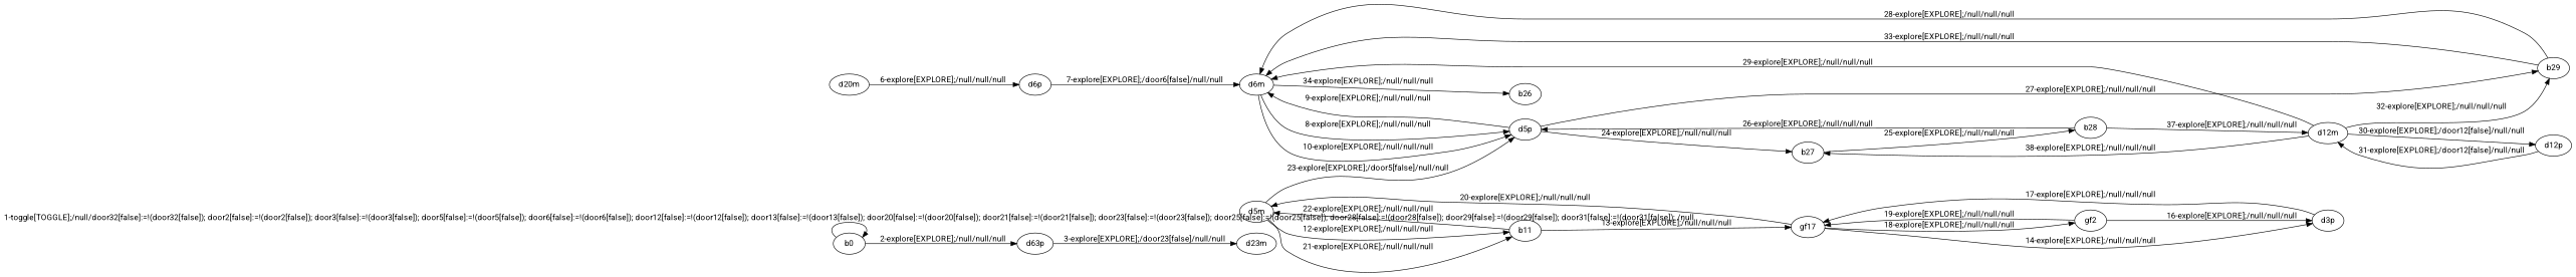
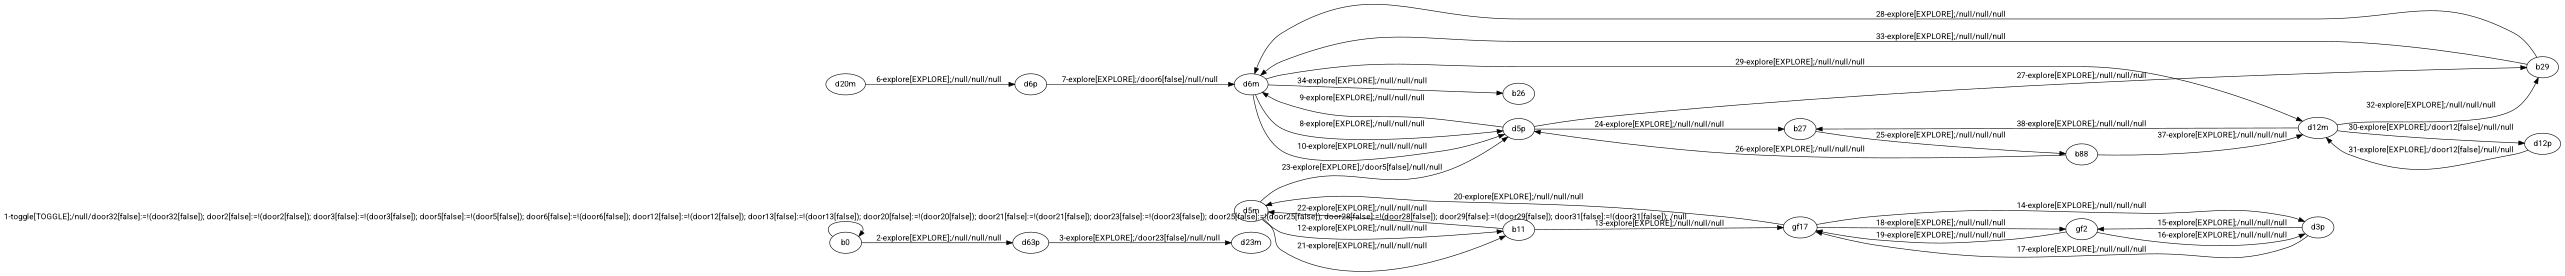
  digraph {
    fontname=Roboto
    rankdir=LR
    node [fontname=Roboto]
    edge [fontname=Roboto]
    b0
    n2 [label=d63p]
    d23m
    d20m
    d6p
    d6m
    d5p
    d12m
    b26
    b27
    b29
    d12p
    d5m
    n14 [label=b11]
-   b28
+   b28 [label=b88]
    gf17
    d3p
    gf2
    b0 -> b0 [label="1-toggle[TOGGLE];/null/door32[false]:=!(door32[false]); door2[false]:=!(door2[false]); door3[false]:=!(door3[false]); door5[false]:=!(door5[false]); door6[false]:=!(door6[false]); door12[false]:=!(door12[false]); door13[false]:=!(door13[false]); door20[false]:=!(door20[false]); door21[false]:=!(door21[false]); door23[false]:=!(door23[false]); door25[false]:=!(door25[false]); door28[false]:=!(door28[false]); door29[false]:=!(door29[false]); door31[false]:=!(door31[false]); /null"]
    b0 -> n2 [label="2-explore[EXPLORE];/null/null/null"]
    n2 -> d23m [label="3-explore[EXPLORE];/door23[false]/null/null"]
    d20m -> d6p [label="6-explore[EXPLORE];/null/null/null"]
    d6p -> d6m [label="7-explore[EXPLORE];/door6[false]/null/null"]
    d6m -> d5p [label="8-explore[EXPLORE];/null/null/null"]
    d6m -> d5p [label="10-explore[EXPLORE];/null/null/null"]
-   d12m -> d6m [label="29-explore[EXPLORE];/null/null/null"]
+   d6m -> d12m [label="29-explore[EXPLORE];/null/null/null"]
    d6m -> b26 [label="34-explore[EXPLORE];/null/null/null"]
    d5p -> d6m [label="9-explore[EXPLORE];/null/null/null"]
    d5p -> b27 [label="24-explore[EXPLORE];/null/null/null"]
    d5p -> b29 [label="27-explore[EXPLORE];/null/null/null"]
    d12m -> b27 [label="38-explore[EXPLORE];/null/null/null"]
    d12m -> b29 [label="32-explore[EXPLORE];/null/null/null"]
    d12m -> d12p [label="30-explore[EXPLORE];/door12[false]/null/null"]
    b27 -> b28 [label="25-explore[EXPLORE];/null/null/null"]
    b29 -> d6m [label="28-explore[EXPLORE];/null/null/null"]
    b29 -> d6m [label="33-explore[EXPLORE];/null/null/null"]
    d12p -> d12m [label="31-explore[EXPLORE];/door12[false]/null/null"]
    d5m -> d5p [label="23-explore[EXPLORE];/door5[false]/null/null"]
    d5m -> n14 [label="12-explore[EXPLORE];/null/null/null"]
    d5m -> n14 [label="21-explore[EXPLORE];/null/null/null"]
    n14 -> d5m [label="22-explore[EXPLORE];/null/null/null"]
    n14 -> gf17 [label="13-explore[EXPLORE];/null/null/null"]
    b28 -> d5p [label="26-explore[EXPLORE];/null/null/null"]
    b28 -> d12m [label="37-explore[EXPLORE];/null/null/null"]
    gf17 -> d5m [label="20-explore[EXPLORE];/null/null/null"]
    gf17 -> d3p [label="14-explore[EXPLORE];/null/null/null"]
    gf17 -> gf2 [label="18-explore[EXPLORE];/null/null/null"]
    d3p -> gf17 [label="17-explore[EXPLORE];/null/null/null"]
+   d3p -> gf2 [label="15-explore[EXPLORE];/null/null/null"]
    gf2 -> gf17 [label="19-explore[EXPLORE];/null/null/null"]
    gf2 -> d3p [label="16-explore[EXPLORE];/null/null/null"]
  }
